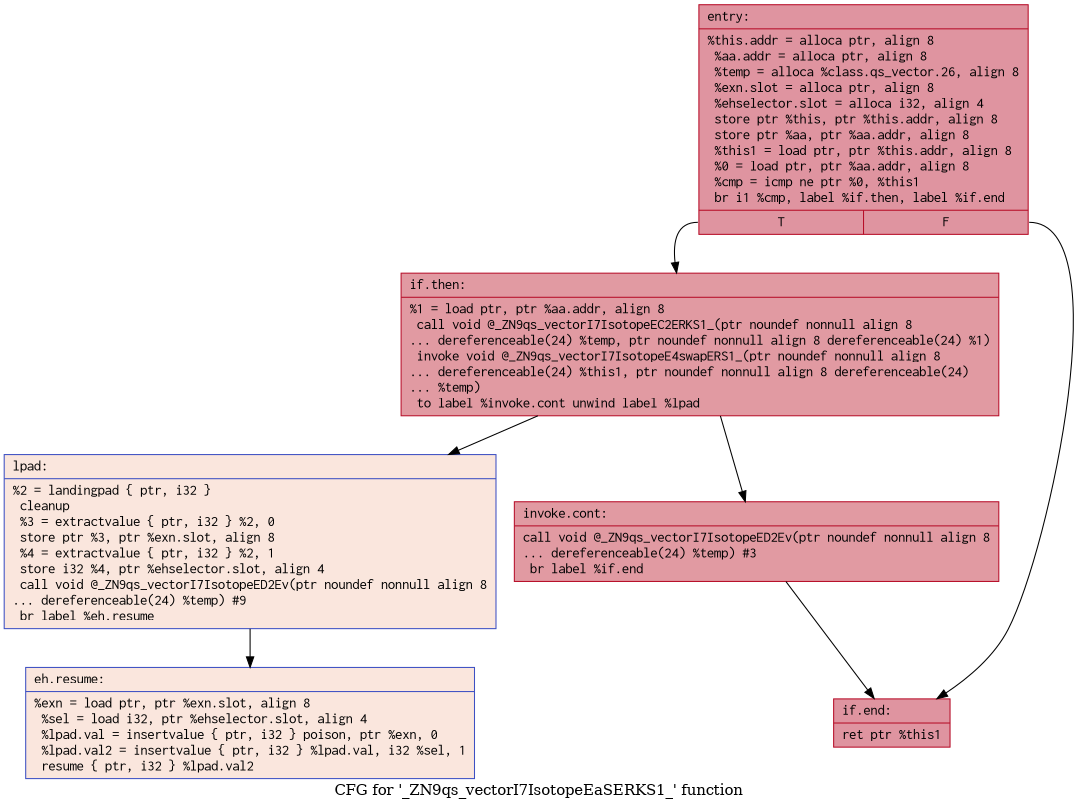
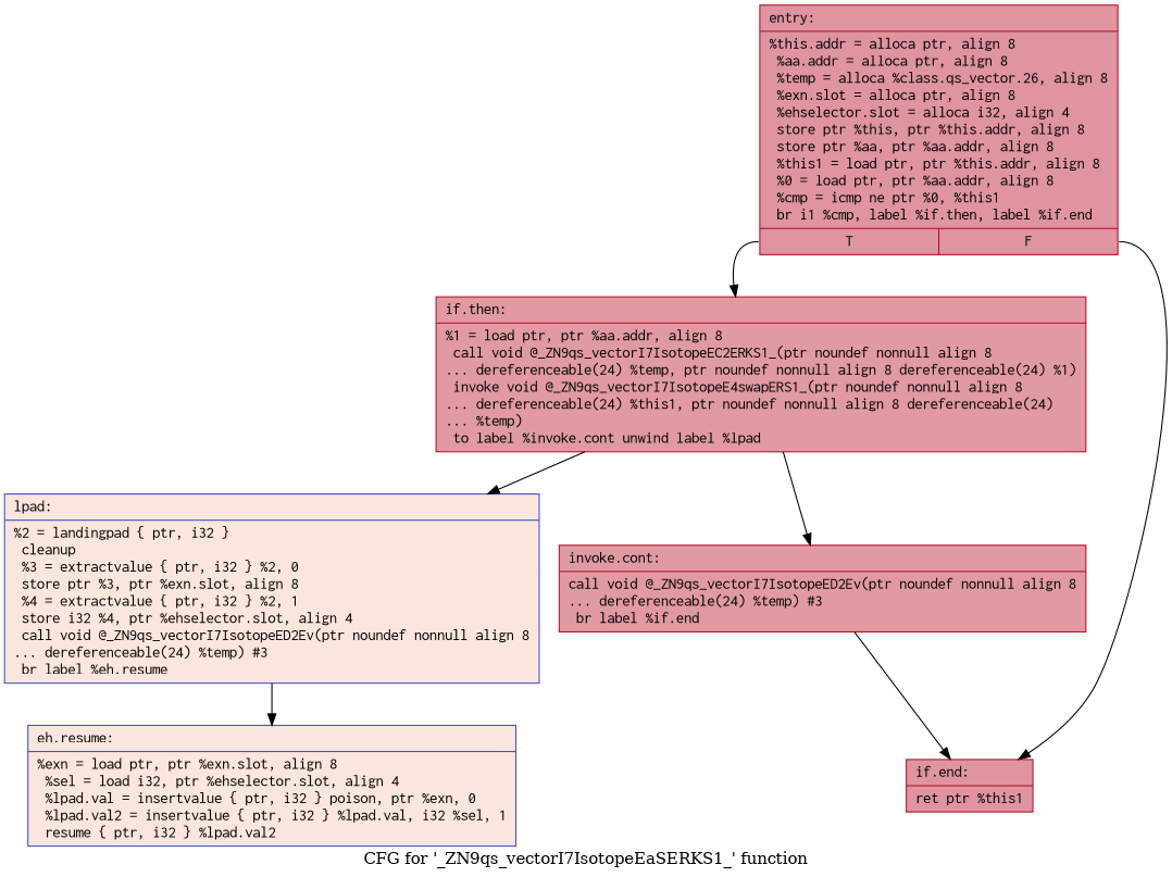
  digraph {
    label="CFG for '_ZN9qs_vectorI7IsotopeEaSERKS1_' function"
    node [color="#b70d28ff" fillcolor="#b70d2870" fontname=Courier shape=record style=filled]
    n1 [label="{entry:\l|  %this.addr = alloca ptr, align 8\l  %aa.addr = alloca ptr, align 8\l  %temp = alloca %class.qs_vector.26, align 8\l  %exn.slot = alloca ptr, align 8\l  %ehselector.slot = alloca i32, align 4\l  store ptr %this, ptr %this.addr, align 8\l  store ptr %aa, ptr %aa.addr, align 8\l  %this1 = load ptr, ptr %this.addr, align 8\l  %0 = load ptr, ptr %aa.addr, align 8\l  %cmp = icmp ne ptr %0, %this1\l  br i1 %cmp, label %if.then, label %if.end\l|{<s0>T|<s1>F}}"]
    n2 [fillcolor="#bb1b2c70" label="{if.then:\l|  %1 = load ptr, ptr %aa.addr, align 8\l  call void @_ZN9qs_vectorI7IsotopeEC2ERKS1_(ptr noundef nonnull align 8\l... dereferenceable(24) %temp, ptr noundef nonnull align 8 dereferenceable(24) %1)\l  invoke void @_ZN9qs_vectorI7IsotopeE4swapERS1_(ptr noundef nonnull align 8\l... dereferenceable(24) %this1, ptr noundef nonnull align 8 dereferenceable(24)\l... %temp)\l          to label %invoke.cont unwind label %lpad\l}"]
    n3 [label="{if.end:\l|  ret ptr %this1\l}"]
    n4 [fillcolor="#bb1b2c70" label="{invoke.cont:\l|  call void @_ZN9qs_vectorI7IsotopeED2Ev(ptr noundef nonnull align 8\l... dereferenceable(24) %temp) #3\l  br label %if.end\l}"]
-   n5 [color="#3d50c3ff" fillcolor="#f3c7b170" label="{lpad:\l|  %2 = landingpad \{ ptr, i32 \}\l          cleanup\l  %3 = extractvalue \{ ptr, i32 \} %2, 0\l  store ptr %3, ptr %exn.slot, align 8\l  %4 = extractvalue \{ ptr, i32 \} %2, 1\l  store i32 %4, ptr %ehselector.slot, align 4\l  call void @_ZN9qs_vectorI7IsotopeED2Ev(ptr noundef nonnull align 8\l... dereferenceable(24) %temp) #9\l  br label %eh.resume\l}"]
+   n5 [color="#3d50c3ff" fillcolor="#f3c7b170" label="{lpad:\l|  %2 = landingpad \{ ptr, i32 \}\l          cleanup\l  %3 = extractvalue \{ ptr, i32 \} %2, 0\l  store ptr %3, ptr %exn.slot, align 8\l  %4 = extractvalue \{ ptr, i32 \} %2, 1\l  store i32 %4, ptr %ehselector.slot, align 4\l  call void @_ZN9qs_vectorI7IsotopeED2Ev(ptr noundef nonnull align 8\l... dereferenceable(24) %temp) #3\l  br label %eh.resume\l}"]
    n6 [color="#3d50c3ff" fillcolor="#f3c7b170" label="{eh.resume:\l|  %exn = load ptr, ptr %exn.slot, align 8\l  %sel = load i32, ptr %ehselector.slot, align 4\l  %lpad.val = insertvalue \{ ptr, i32 \} poison, ptr %exn, 0\l  %lpad.val2 = insertvalue \{ ptr, i32 \} %lpad.val, i32 %sel, 1\l  resume \{ ptr, i32 \} %lpad.val2\l}"]
    n1 -> n2 [tailport=s0]
    n1 -> n3 [tailport=s1]
    n2 -> n4
    n2 -> n5
    n4 -> n3
    n5 -> n6
  }
